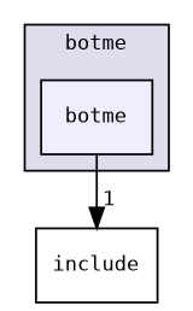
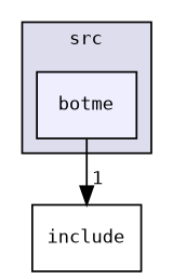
  digraph {
    compound=true
    fontname="DejaVu Sans Mono"
    node [fontname="DejaVu Sans Mono" fontsize=10 shape=box]
    n1 [fillcolor="#eeeeff" label=botme pencolor=black style=filled]
    n2 [label=include]
    subgraph cluster_1 {
      bgcolor="#ddddee"
      fontsize=10
-     label=botme
+     label=src
      pencolor=black
      n1
    }
    n1 -> n2 [headlabel=1 labeldistance=1.5 labelfontname=Helvetica labelfontsize=10 fontname="DejaVu Sans Mono"]
  }
